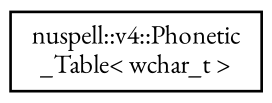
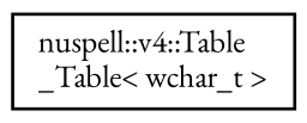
  digraph {
    rankdir=LR
    fontname="EB Garamond"
-   n1 [color=black fillcolor=white fontname="EB Garamond" fontsize=10 height=0.2 label="nuspell::v4::Phonetic\l_Table\< wchar_t \>" shape=record style=filled width=0.4]
+   n1 [color=black fillcolor=white fontname="EB Garamond" fontsize=10 height=0.2 label="nuspell::v4::Table\l_Table\< wchar_t \>" shape=record style=filled width=0.4]
  }
